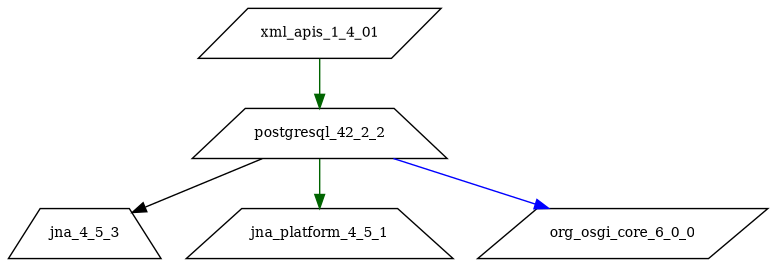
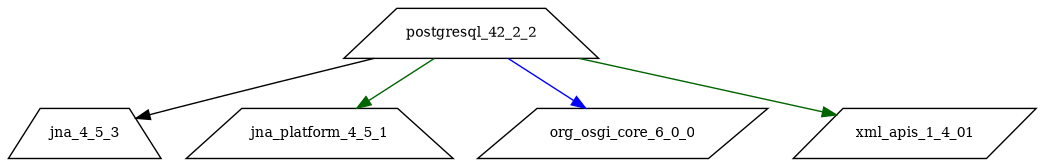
  digraph {
    node [fontsize=10.0 shape=trapezium]
    edge [color=darkgreen]
    postgresql_42_2_2
    n2 [label=jna_4_5_3]
    jna_platform_4_5_1
    org_osgi_core_6_0_0 [shape=parallelogram]
    xml_apis_1_4_01 [shape=parallelogram]
    postgresql_42_2_2 -> n2 [color=black]
    postgresql_42_2_2 -> jna_platform_4_5_1
    postgresql_42_2_2 -> org_osgi_core_6_0_0 [color=blue]
-   xml_apis_1_4_01 -> postgresql_42_2_2
+   postgresql_42_2_2 -> xml_apis_1_4_01
  }
